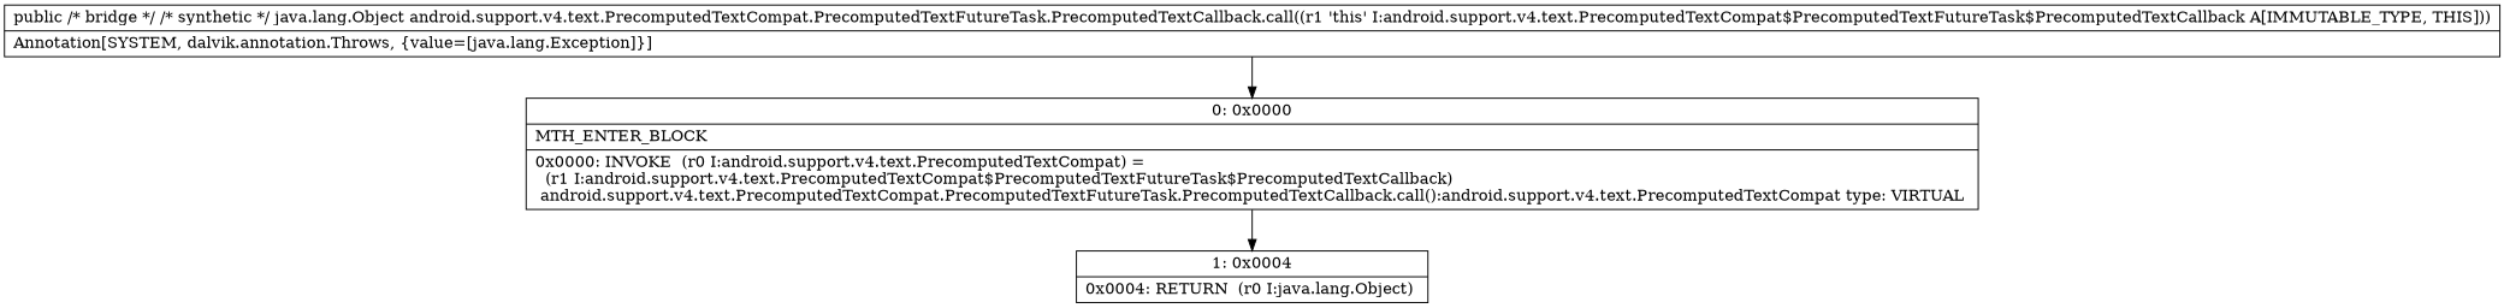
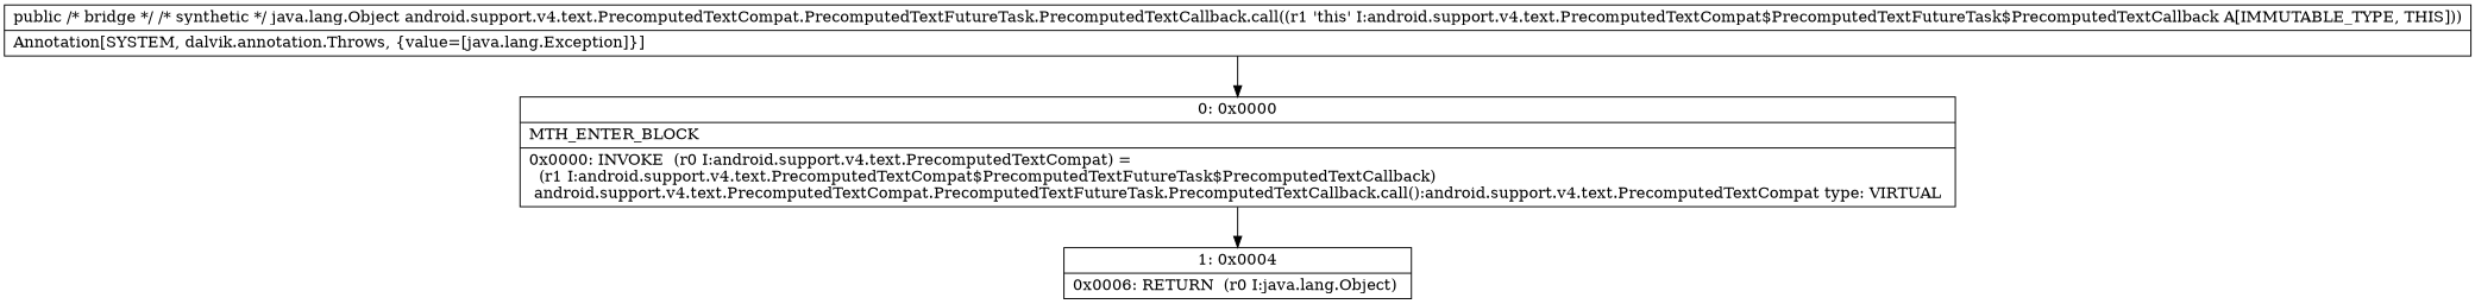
  digraph {
    node [shape=record]
    n1 [label="{0\:\ 0x0000|MTH_ENTER_BLOCK\l|0x0000: INVOKE  (r0 I:android.support.v4.text.PrecomputedTextCompat) = \l  (r1 I:android.support.v4.text.PrecomputedTextCompat$PrecomputedTextFutureTask$PrecomputedTextCallback)\l android.support.v4.text.PrecomputedTextCompat.PrecomputedTextFutureTask.PrecomputedTextCallback.call():android.support.v4.text.PrecomputedTextCompat type: VIRTUAL \l}"]
-   n2 [label="{1\:\ 0x0004|0x0004: RETURN  (r0 I:java.lang.Object) \l}"]
+   n2 [label="{1\:\ 0x0004|0x0006: RETURN  (r0 I:java.lang.Object) \l}"]
    n3 [label="{public \/* bridge *\/ \/* synthetic *\/ java.lang.Object android.support.v4.text.PrecomputedTextCompat.PrecomputedTextFutureTask.PrecomputedTextCallback.call((r1 'this' I:android.support.v4.text.PrecomputedTextCompat$PrecomputedTextFutureTask$PrecomputedTextCallback A[IMMUTABLE_TYPE, THIS]))  | Annotation[SYSTEM, dalvik.annotation.Throws, \{value=[java.lang.Exception]\}]\l}"]
    n1 -> n2
    n3 -> n1
  }
